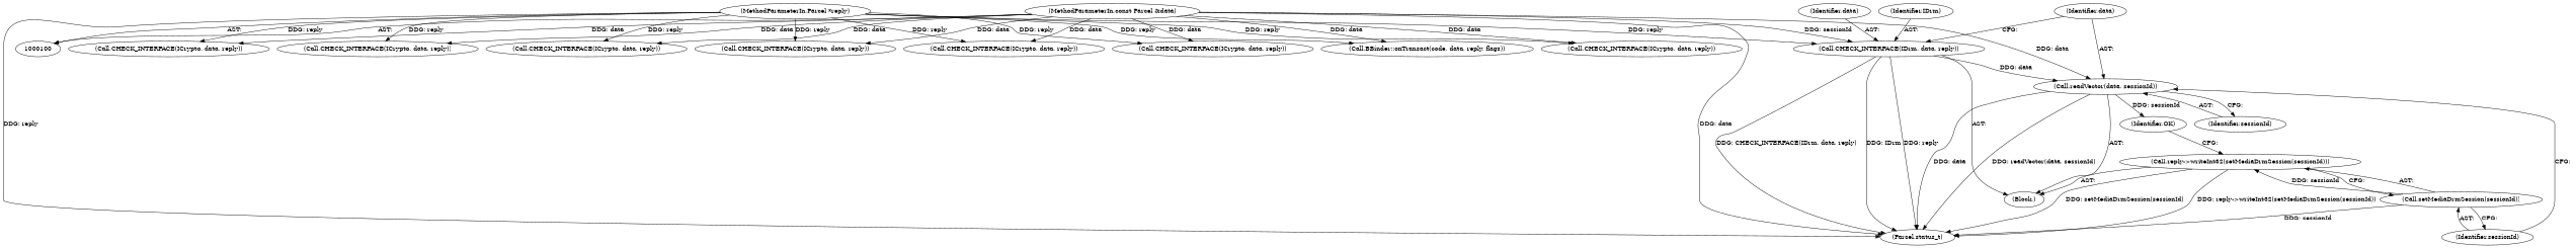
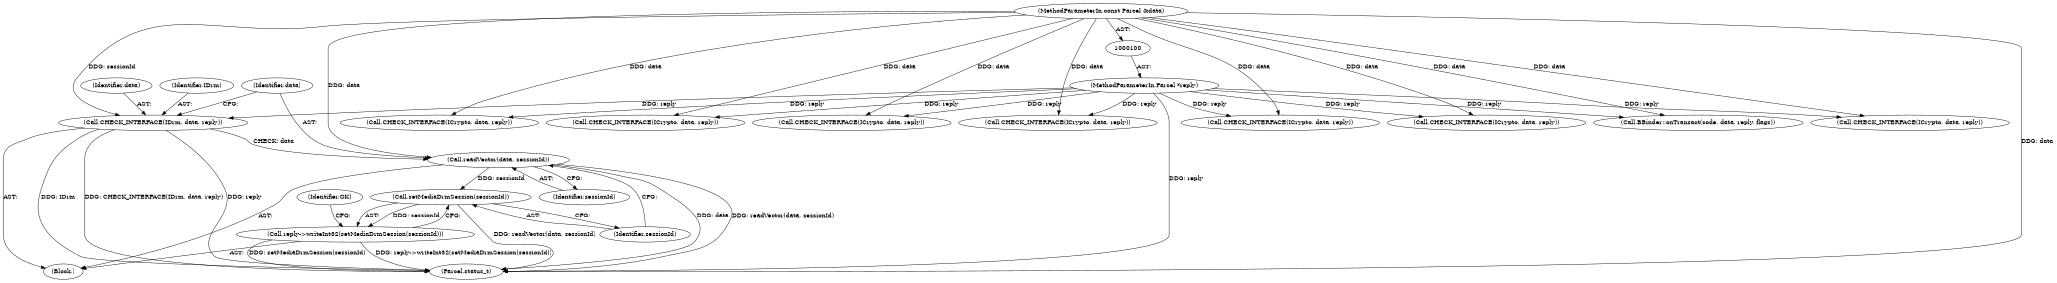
  digraph {
    n1 [label="(Call,readVector(data, sessionId))"]
    n2 [label="(Call,setMediaDrmSession(sessionId))"]
    n3 [label="(Identifier,sessionId)"]
    n4 [label="(Parcel,status_t)"]
    n5 [label="(Block,)"]
    n6 [label="(Call,reply->writeInt32(setMediaDrmSession(sessionId)))"]
    n7 [label="(Identifier,sessionId)"]
    n8 [label="(Call,CHECK_INTERFACE(IDrm, data, reply))"]
    n9 [label="(MethodParameterIn,const Parcel &data)"]
    n10 [label="(Call,CHECK_INTERFACE(ICrypto, data, reply))"]
    n11 [label="(Call,CHECK_INTERFACE(ICrypto, data, reply))"]
    n12 [label="(Call,CHECK_INTERFACE(ICrypto, data, reply))"]
    n13 [label="(Call,CHECK_INTERFACE(ICrypto, data, reply))"]
    n14 [label="(Call,BBinder::onTransact(code, data, reply, flags))"]
    n15 [label="(Call,CHECK_INTERFACE(ICrypto, data, reply))"]
    n16 [label="(Call,CHECK_INTERFACE(ICrypto, data, reply))"]
    n17 [label="(Call,CHECK_INTERFACE(ICrypto, data, reply))"]
    1000100
    n19 [label="(MethodParameterIn,Parcel *reply)"]
    n20 [label="(Identifier,data)"]
    n21 [label="(Identifier,data)"]
    n22 [label="(Identifier,IDrm)"]
    n23 [label="(Identifier,OK)"]
-   n1 -> n23 [label="DDG: sessionId"]
+   n1 -> n2 [label="DDG: sessionId"]
    n1 -> n3 [label="CFG: "]
    n1 -> n4 [label="DDG: data"]
    n1 -> n4 [label="DDG: readVector(data, sessionId)"]
    n1 -> n5 [label="AST: "]
-   n2 -> n4 [label="DDG: sessionId"]
+   n2 -> n4 [label="DDG: readVector(data, sessionId)"]
    n2 -> n6 [label="AST: "]
    n2 -> n6 [label="DDG: sessionId"]
    n2 -> n7 [label="CFG: "]
    n3 -> n1 [label="AST: "]
    n6 -> n2 [label="CFG: "]
    n6 -> n4 [label="DDG: setMediaDrmSession(sessionId)"]
    n6 -> n4 [label="DDG: reply->writeInt32(setMediaDrmSession(sessionId))"]
    n6 -> n5 [label="AST: "]
    n7 -> n1 [label="CFG: "]
    n7 -> n2 [label="AST: "]
-   n8 -> n1 [label="DDG: data"]
+   n8 -> n1 [label="CHECK: data"]
    n8 -> n4 [label="DDG: IDrm"]
    n8 -> n4 [label="DDG: CHECK_INTERFACE(IDrm, data, reply)"]
    n8 -> n4 [label="DDG: reply"]
    n8 -> n5 [label="AST: "]
    n9 -> n1 [label="DDG: data"]
    n9 -> n4 [label="DDG: data"]
    n9 -> n8 [label="DDG: sessionId"]
    n9 -> n10 [label="DDG: data"]
    n9 -> n11 [label="DDG: data"]
    n9 -> n12 [label="DDG: data"]
    n9 -> n13 [label="DDG: data"]
    n9 -> n14 [label="DDG: data"]
    n9 -> n15 [label="DDG: data"]
    n9 -> n16 [label="DDG: data"]
    n9 -> n17 [label="DDG: data"]
    n9 -> 1000100 [label="AST: "]
    n19 -> n4 [label="DDG: reply"]
    n19 -> n8 [label="DDG: reply"]
    n19 -> n10 [label="DDG: reply"]
    n19 -> n11 [label="DDG: reply"]
    n19 -> n12 [label="DDG: reply"]
    n19 -> n13 [label="DDG: reply"]
    n19 -> n14 [label="DDG: reply"]
    n19 -> n15 [label="DDG: reply"]
    n19 -> n16 [label="DDG: reply"]
    n19 -> n17 [label="DDG: reply"]
-   n19 -> 1000100 [label="AST: "]
+   1000100 -> n19 [label="AST: "]
    n20 -> n1 [label="AST: "]
    n20 -> n8 [label="CFG: "]
    n21 -> n8 [label="AST: "]
    n22 -> n8 [label="AST: "]
    n23 -> n6 [label="CFG: "]
  }
